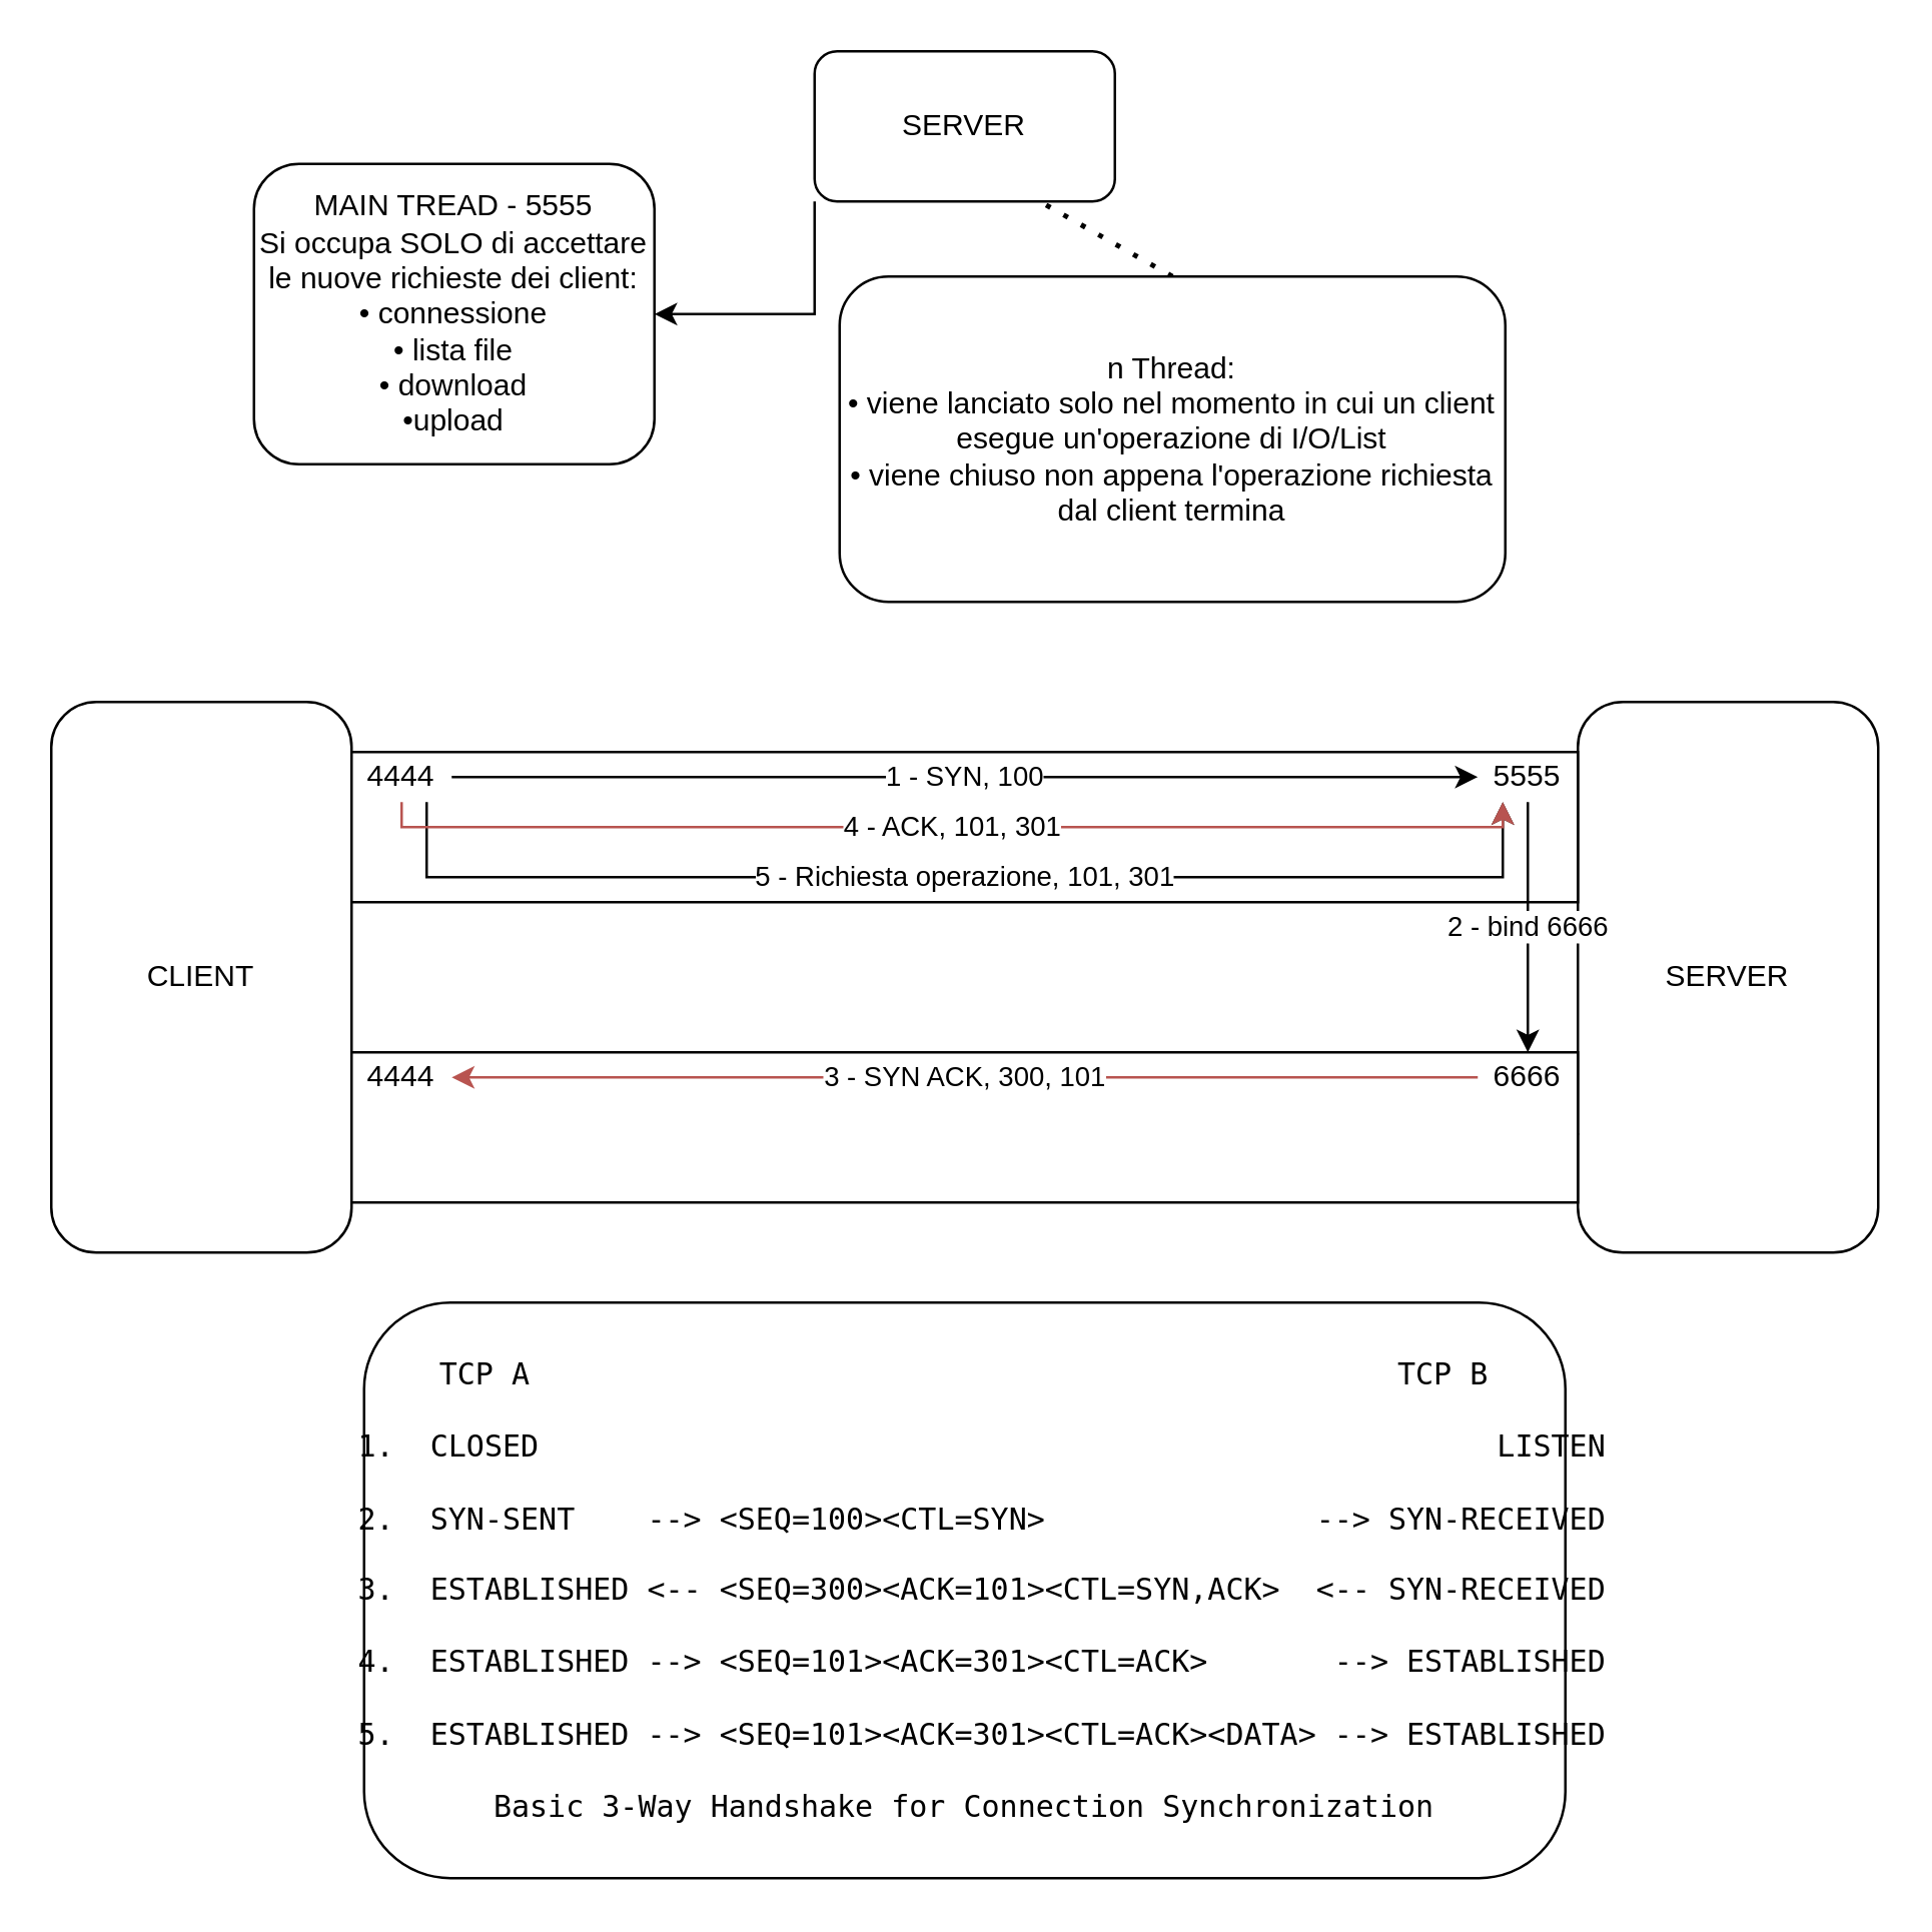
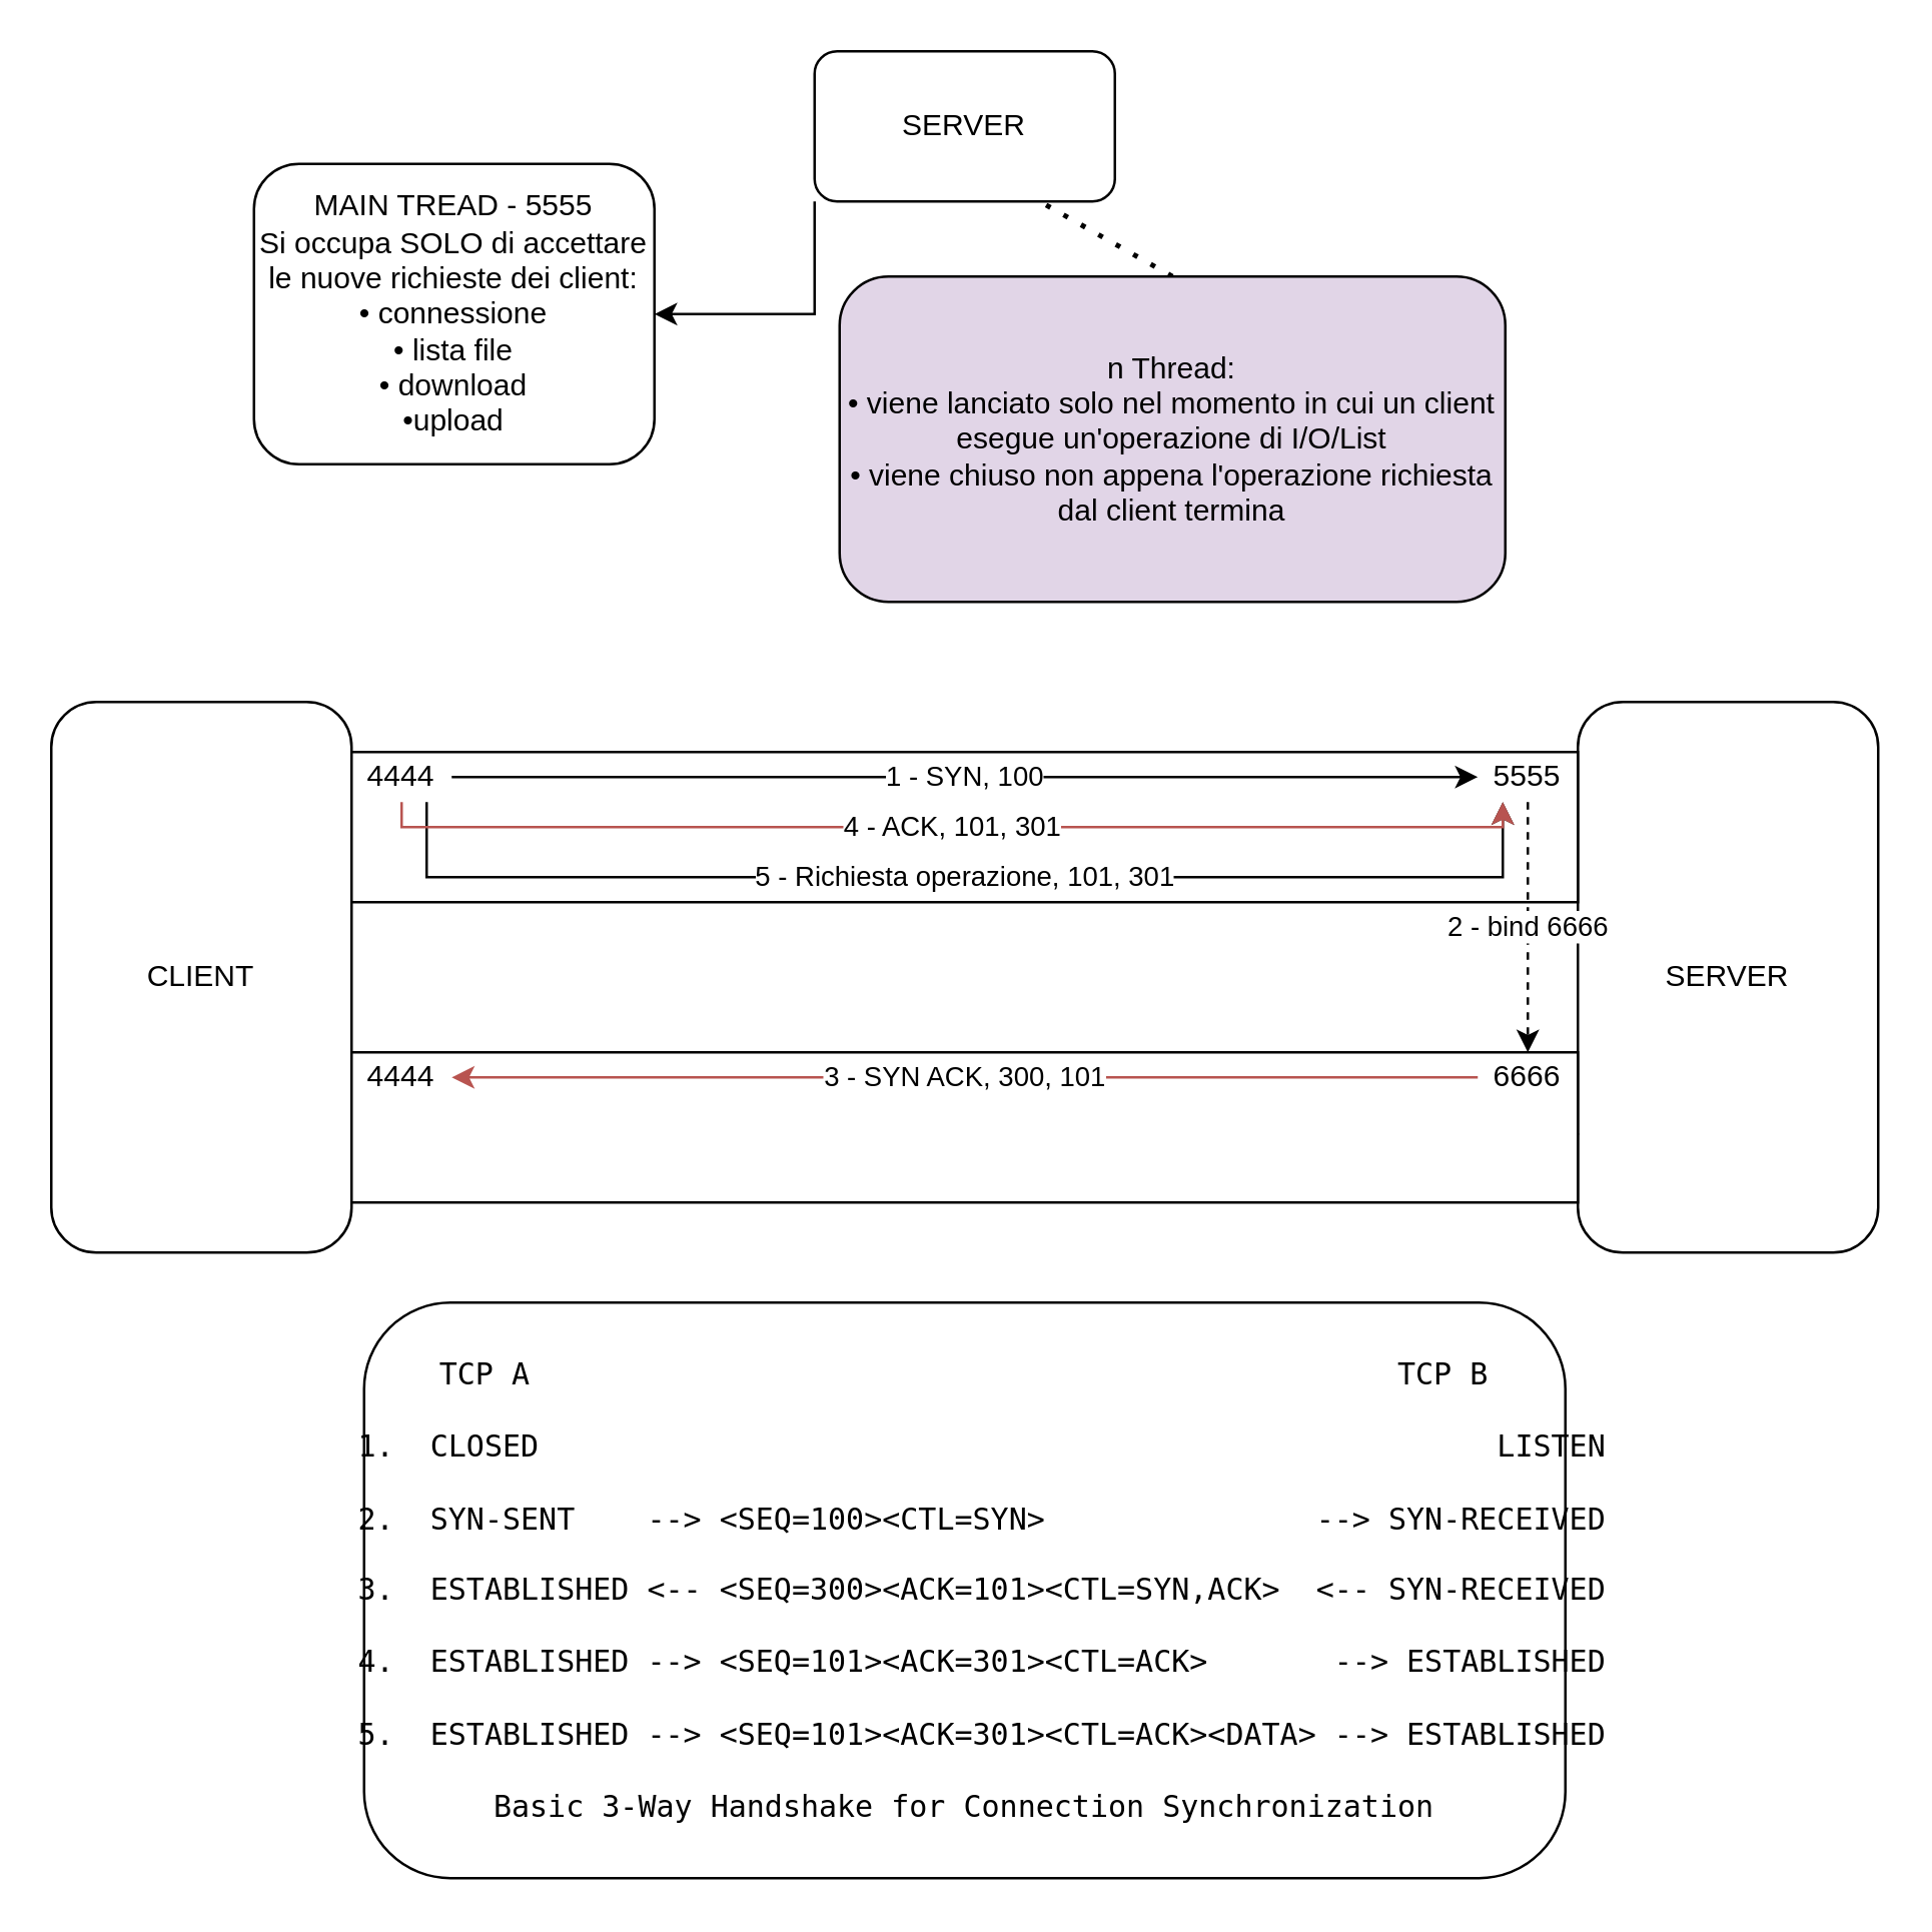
  <mxCell id="0" />
  <mxCell id="1" parent="0" />
  <mxCell id="2" style="edgeStyle=orthogonalEdgeStyle;rounded=0;orthogonalLoop=1;jettySize=auto;html=1;exitX=0;exitY=1;exitDx=0;exitDy=0;" parent="1" source="3" target="4" edge="1"><mxGeometry relative="1" as="geometry"><mxPoint x="201" y="120" as="targetPoint" /></mxGeometry></mxCell>
  <mxCell id="3" value="SERVER" style="rounded=1;whiteSpace=wrap;html=1;" parent="1" vertex="1"><mxGeometry x="325" y="20" width="120" height="60" as="geometry" /></mxCell>
  <mxCell id="4" value="MAIN TREAD - 5555&lt;br&gt;Si occupa SOLO di accettare le nuove richieste dei client:&lt;br&gt;• connessione&lt;br&gt;• lista file&lt;br&gt;• download&lt;br&gt;•upload" style="rounded=1;whiteSpace=wrap;html=1;" parent="1" vertex="1"><mxGeometry x="101" y="65" width="160" height="120" as="geometry" /></mxCell>
  <mxCell id="5" value="" style="endArrow=none;dashed=1;html=1;dashPattern=1 3;strokeWidth=2;entryX=0.75;entryY=1;entryDx=0;entryDy=0;exitX=0.5;exitY=0;exitDx=0;exitDy=0;" parent="1" source="6" target="3" edge="1"><mxGeometry width="50" height="50" relative="1" as="geometry"><mxPoint x="415" y="120" as="sourcePoint" /><mxPoint x="411" y="270" as="targetPoint" /></mxGeometry></mxCell>
- <mxCell id="6" value="n Thread:&lt;br&gt;• viene lanciato solo nel momento in cui un client esegue un'operazione di I/O/List&lt;br&gt;• viene chiuso non appena l'operazione richiesta dal client termina" style="rounded=1;whiteSpace=wrap;html=1;" parent="1" vertex="1"><mxGeometry x="335" y="110" width="266" height="130" as="geometry" /></mxCell>
+ <mxCell id="6" value="n Thread:&lt;br&gt;• viene lanciato solo nel momento in cui un client esegue un'operazione di I/O/List&lt;br&gt;• viene chiuso non appena l'operazione richiesta dal client termina" style="rounded=1;whiteSpace=wrap;html=1;fillColor=#e1d5e7;" parent="1" vertex="1"><mxGeometry x="335" y="110" width="266" height="130" as="geometry" /></mxCell>
  <mxCell id="7" value="SERVER" style="rounded=1;whiteSpace=wrap;html=1;" parent="1" vertex="1"><mxGeometry x="630" y="280" width="120" height="220" as="geometry" /></mxCell>
  <mxCell id="8" style="edgeStyle=orthogonalEdgeStyle;rounded=0;orthogonalLoop=1;jettySize=auto;html=1;exitX=1;exitY=0.75;exitDx=0;exitDy=0;entryX=0.006;entryY=0.785;entryDx=0;entryDy=0;entryPerimeter=0;" parent="1" source="9" target="7" edge="1"><mxGeometry relative="1" as="geometry" /></mxCell>
  <mxCell id="9" value="CLIENT" style="rounded=1;whiteSpace=wrap;html=1;" parent="1" vertex="1"><mxGeometry x="20" y="280" width="120" height="220" as="geometry" /></mxCell>
  <mxCell id="10" value="" style="rounded=0;whiteSpace=wrap;html=1;" parent="1" vertex="1"><mxGeometry x="140" y="300" width="490" height="60" as="geometry" /></mxCell>
  <mxCell id="11" value="" style="rounded=0;whiteSpace=wrap;html=1;" parent="1" vertex="1"><mxGeometry x="140" y="420" width="490" height="60" as="geometry" /></mxCell>
  <mxCell id="12" value="3 - SYN ACK, 300, 101" style="edgeStyle=orthogonalEdgeStyle;rounded=0;orthogonalLoop=1;jettySize=auto;html=1;exitX=0;exitY=0.5;exitDx=0;exitDy=0;entryX=1;entryY=0.5;entryDx=0;entryDy=0;fillColor=#f8cecc;strokeColor=#b85450;" parent="1" source="20" target="19" edge="1"><mxGeometry relative="1" as="geometry" /></mxCell>
- <mxCell id="13" value="2 - bind 6666" style="edgeStyle=orthogonalEdgeStyle;rounded=0;orthogonalLoop=1;jettySize=auto;html=1;exitX=0.5;exitY=1;exitDx=0;exitDy=0;entryX=0.5;entryY=0;entryDx=0;entryDy=0;" parent="1" source="14" target="20" edge="1"><mxGeometry relative="1" as="geometry" /></mxCell>
+ <mxCell id="13" value="2 - bind 6666" style="edgeStyle=orthogonalEdgeStyle;rounded=0;orthogonalLoop=1;jettySize=auto;html=1;exitX=0.5;exitY=1;exitDx=0;exitDy=0;entryX=0.5;entryY=0;entryDx=0;entryDy=0;dashed=1;" parent="1" source="14" target="20" edge="1"><mxGeometry relative="1" as="geometry" /></mxCell>
  <mxCell id="14" value="5555" style="text;html=1;strokeColor=none;fillColor=none;align=center;verticalAlign=middle;whiteSpace=wrap;rounded=0;" parent="1" vertex="1"><mxGeometry x="590" y="300" width="40" height="20" as="geometry" /></mxCell>
  <mxCell id="15" value="5 - Richiesta operazione, 101, 301" style="edgeStyle=orthogonalEdgeStyle;rounded=0;orthogonalLoop=1;jettySize=auto;html=1;exitX=0.75;exitY=1;exitDx=0;exitDy=0;entryX=0.25;entryY=1;entryDx=0;entryDy=0;" parent="1" source="16" target="14" edge="1"><mxGeometry relative="1" as="geometry"><Array as="points"><mxPoint x="170" y="350" /><mxPoint x="600" y="350" /></Array></mxGeometry></mxCell>
  <mxCell id="16" value="4444" style="text;html=1;strokeColor=none;fillColor=none;align=center;verticalAlign=middle;whiteSpace=wrap;rounded=0;" parent="1" vertex="1"><mxGeometry x="140" y="300" width="40" height="20" as="geometry" /></mxCell>
  <mxCell id="17" value="1 - SYN, 100" style="endArrow=classic;html=1;exitX=1;exitY=0.5;exitDx=0;exitDy=0;entryX=0;entryY=0.5;entryDx=0;entryDy=0;" parent="1" source="16" target="14" edge="1"><mxGeometry width="50" height="50" relative="1" as="geometry"><mxPoint x="340" y="330" as="sourcePoint" /><mxPoint x="350" y="240" as="targetPoint" /></mxGeometry></mxCell>
  <mxCell id="18" value="4 - ACK, 101, 301" style="edgeStyle=orthogonalEdgeStyle;rounded=0;orthogonalLoop=1;jettySize=auto;html=1;exitX=0.5;exitY=1;exitDx=0;exitDy=0;fillColor=#f8cecc;strokeColor=#b85450;entryX=0.25;entryY=1;entryDx=0;entryDy=0;" parent="1" source="16" target="14" edge="1"><mxGeometry relative="1" as="geometry"><mxPoint x="591" y="380" as="targetPoint" /><Array as="points"><mxPoint x="160" y="330" /><mxPoint x="600" y="330" /></Array></mxGeometry></mxCell>
  <mxCell id="19" value="4444" style="text;html=1;strokeColor=none;fillColor=none;align=center;verticalAlign=middle;whiteSpace=wrap;rounded=0;" parent="1" vertex="1"><mxGeometry x="140" y="420" width="40" height="20" as="geometry" /></mxCell>
  <mxCell id="20" value="6666" style="text;html=1;strokeColor=none;fillColor=none;align=center;verticalAlign=middle;whiteSpace=wrap;rounded=0;" parent="1" vertex="1"><mxGeometry x="590" y="420" width="40" height="20" as="geometry" /></mxCell>
  <mxCell id="21" value="&lt;pre style=&quot;overflow-wrap: break-word&quot;&gt;TCP A                                                TCP B&lt;br&gt;&lt;br&gt;  1.  CLOSED                                                     LISTEN&lt;br&gt;&lt;br&gt;  2.  SYN-SENT    --&amp;gt; &amp;lt;SEQ=100&amp;gt;&amp;lt;CTL=SYN&amp;gt;               --&amp;gt; SYN-RECEIVED&lt;br&gt;&lt;br&gt;  3.  ESTABLISHED &amp;lt;-- &amp;lt;SEQ=300&amp;gt;&amp;lt;ACK=101&amp;gt;&amp;lt;CTL=SYN,ACK&amp;gt;  &amp;lt;-- SYN-RECEIVED&lt;br&gt;&lt;br&gt;  4.  ESTABLISHED --&amp;gt; &amp;lt;SEQ=101&amp;gt;&amp;lt;ACK=301&amp;gt;&amp;lt;CTL=ACK&amp;gt;       --&amp;gt; ESTABLISHED&lt;br&gt;&lt;br&gt;  5.  ESTABLISHED --&amp;gt; &amp;lt;SEQ=101&amp;gt;&amp;lt;ACK=301&amp;gt;&amp;lt;CTL=ACK&amp;gt;&amp;lt;DATA&amp;gt; --&amp;gt; ESTABLISHED&lt;br&gt;&lt;br&gt;Basic 3-Way Handshake for Connection Synchronization&lt;/pre&gt;" style="rounded=1;whiteSpace=wrap;html=1;" parent="1" vertex="1"><mxGeometry x="145" y="520" width="480" height="230" as="geometry" /></mxCell>
